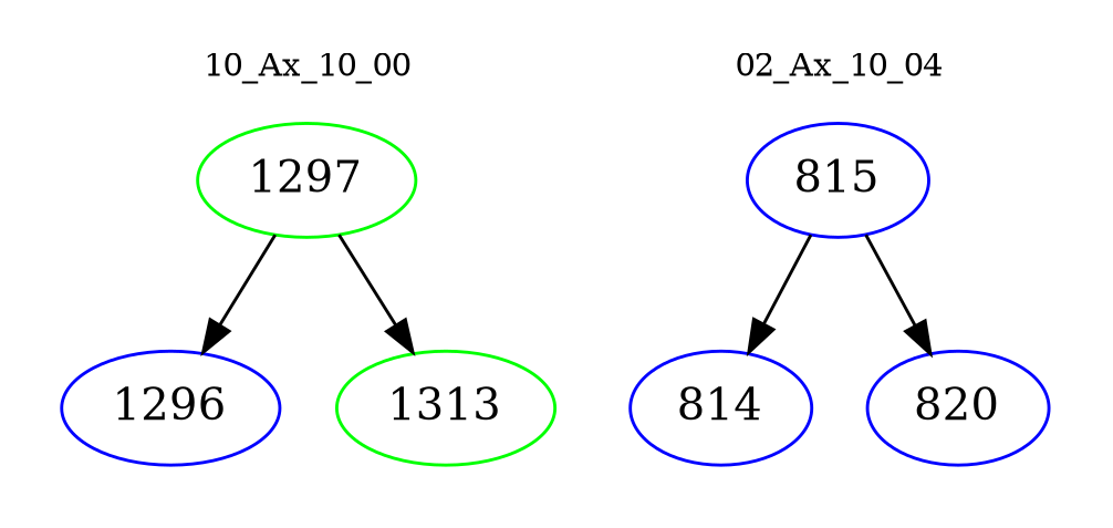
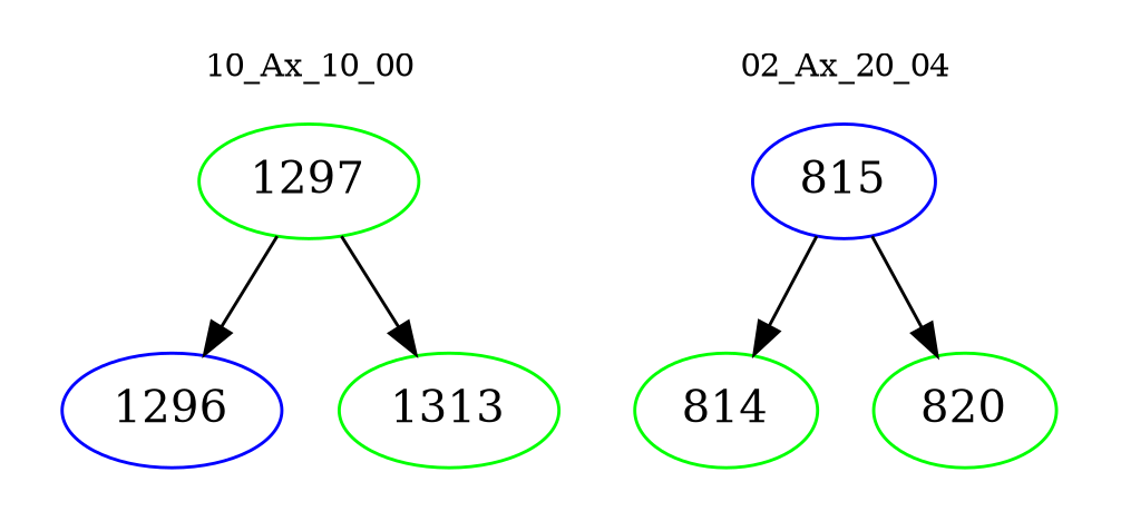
  digraph {
    node [color=green]
    edge [color=black]
    n1 [label=1297]
    n2 [color=blue label=1296]
    n3 [label=1313]
    n4 [color=blue label=815]
-   n5 [color=blue label=814]
-   n6 [color=blue label=820]
+   n5 [label=814]
+   n6 [label=820]
    subgraph cluster_1 {
      color=white
      fontsize=10
      label="10_Ax_10_00"
      n1
      n2
      n3
    }
    subgraph cluster_2 {
      color=white
      fontsize=10
-     label="02_Ax_10_04"
+     label="02_Ax_20_04"
      n4
      n5
      n6
    }
    n1 -> n2
    n1 -> n3
    n4 -> n5
    n4 -> n6
  }
